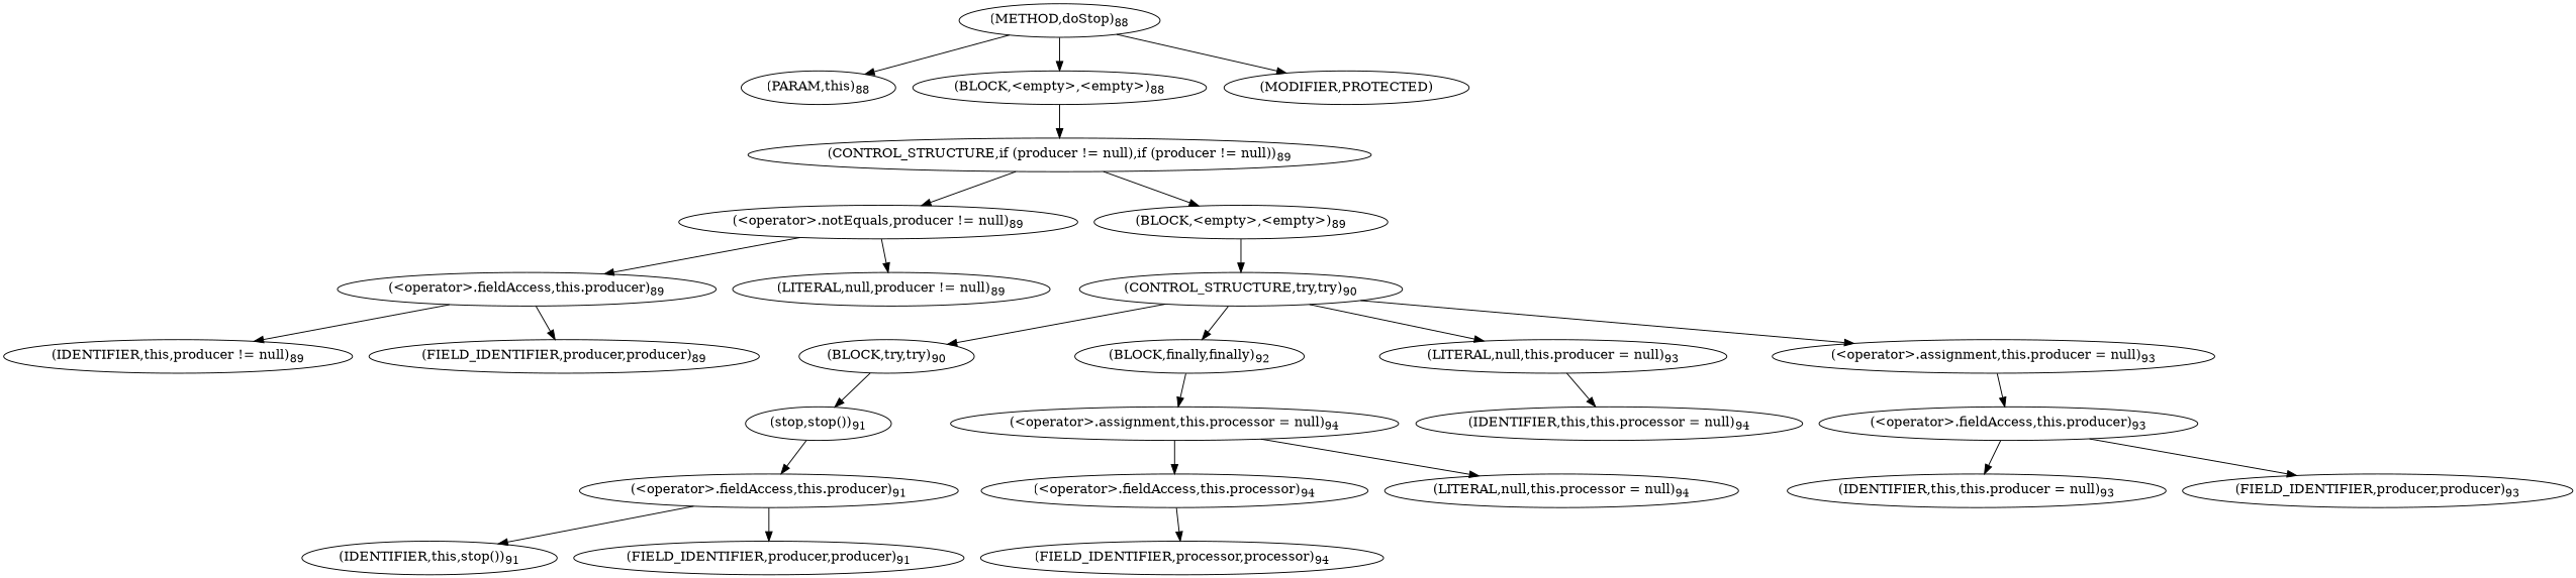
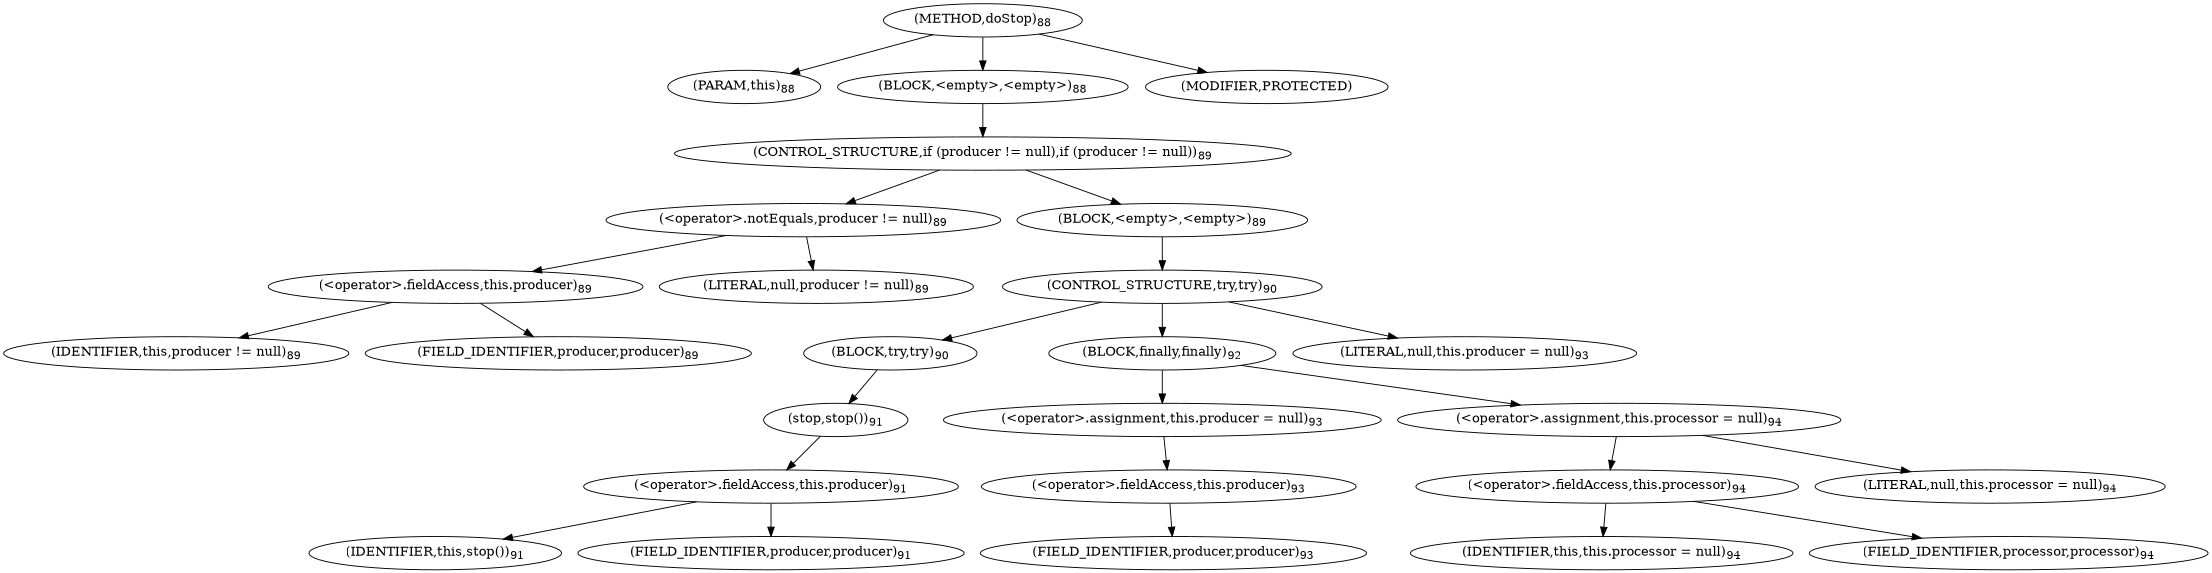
  digraph {
    n1 [label=<(METHOD,doStop)<SUB>88</SUB>>]
    n2 [label=<(PARAM,this)<SUB>88</SUB>>]
    n3 [label=<(BLOCK,&lt;empty&gt;,&lt;empty&gt;)<SUB>88</SUB>>]
    n4 [label=<(MODIFIER,PROTECTED)>]
    n5 [label=<(CONTROL_STRUCTURE,if (producer != null),if (producer != null))<SUB>89</SUB>>]
    n6 [label=<(&lt;operator&gt;.notEquals,producer != null)<SUB>89</SUB>>]
    n7 [label=<(BLOCK,&lt;empty&gt;,&lt;empty&gt;)<SUB>89</SUB>>]
    n8 [label=<(&lt;operator&gt;.fieldAccess,this.producer)<SUB>89</SUB>>]
    n9 [label=<(LITERAL,null,producer != null)<SUB>89</SUB>>]
    n10 [label=<(CONTROL_STRUCTURE,try,try)<SUB>90</SUB>>]
    n11 [label=<(IDENTIFIER,this,producer != null)<SUB>89</SUB>>]
    n12 [label=<(FIELD_IDENTIFIER,producer,producer)<SUB>89</SUB>>]
    n13 [label=<(BLOCK,try,try)<SUB>90</SUB>>]
    n14 [label=<(BLOCK,finally,finally)<SUB>92</SUB>>]
    n15 [label=<(LITERAL,null,this.producer = null)<SUB>93</SUB>>]
    n16 [label=<(stop,stop())<SUB>91</SUB>>]
    n17 [label=<(&lt;operator&gt;.assignment,this.producer = null)<SUB>93</SUB>>]
    n18 [label=<(&lt;operator&gt;.assignment,this.processor = null)<SUB>94</SUB>>]
    n19 [label=<(&lt;operator&gt;.fieldAccess,this.producer)<SUB>91</SUB>>]
    n20 [label=<(IDENTIFIER,this,stop())<SUB>91</SUB>>]
    n21 [label=<(FIELD_IDENTIFIER,producer,producer)<SUB>91</SUB>>]
    n22 [label=<(&lt;operator&gt;.fieldAccess,this.producer)<SUB>93</SUB>>]
    n23 [label=<(&lt;operator&gt;.fieldAccess,this.processor)<SUB>94</SUB>>]
    n24 [label=<(LITERAL,null,this.processor = null)<SUB>94</SUB>>]
-   n25 [label=<(IDENTIFIER,this,this.producer = null)<SUB>93</SUB>>]
    n26 [label=<(FIELD_IDENTIFIER,producer,producer)<SUB>93</SUB>>]
    n27 [label=<(IDENTIFIER,this,this.processor = null)<SUB>94</SUB>>]
    n28 [label=<(FIELD_IDENTIFIER,processor,processor)<SUB>94</SUB>>]
    n1 -> n2
    n1 -> n3
    n1 -> n4
    n3 -> n5
    n5 -> n6
    n5 -> n7
    n6 -> n8
    n6 -> n9
    n7 -> n10
    n8 -> n11
    n8 -> n12
    n10 -> n13
    n10 -> n14
    n10 -> n15
    n13 -> n16
-   n10 -> n17
+   n14 -> n17
    n14 -> n18
    n16 -> n19
    n17 -> n22
    n18 -> n23
    n18 -> n24
    n19 -> n20
    n19 -> n21
-   n22 -> n25
    n22 -> n26
-   n15 -> n27
+   n23 -> n27
    n23 -> n28
  }
